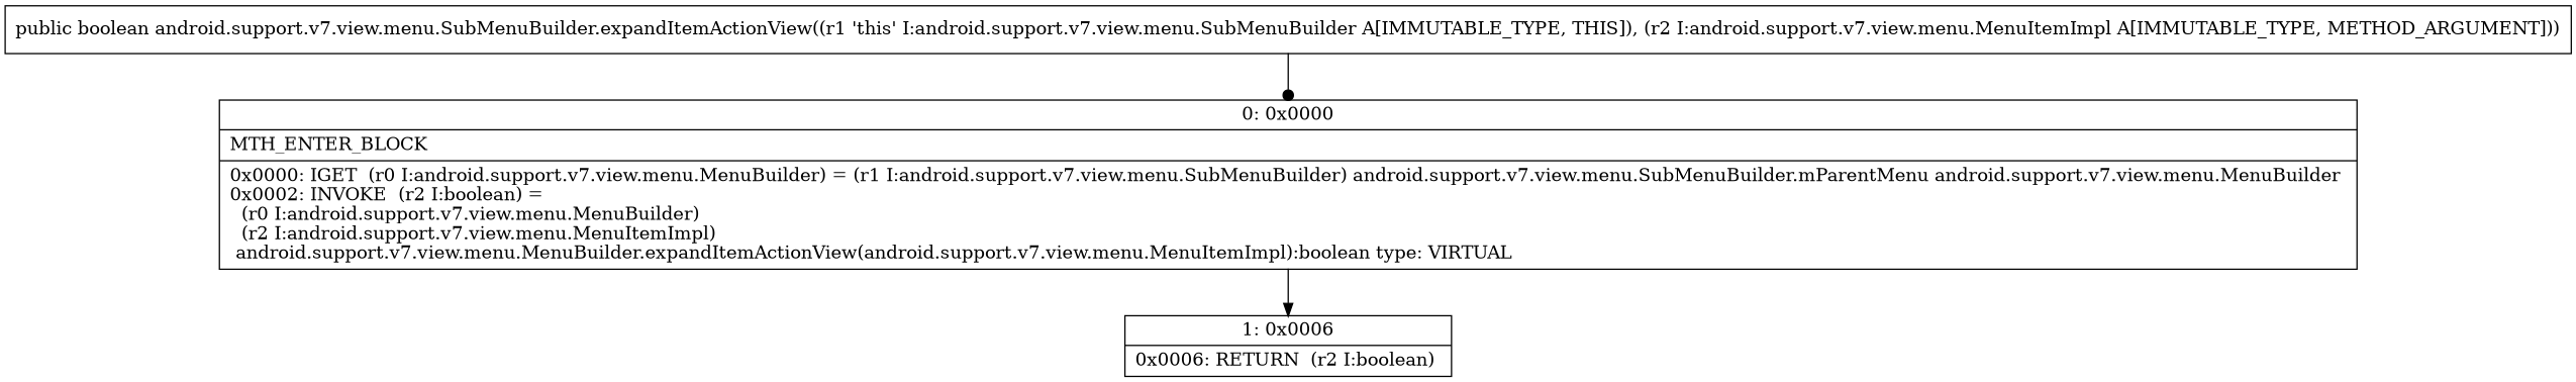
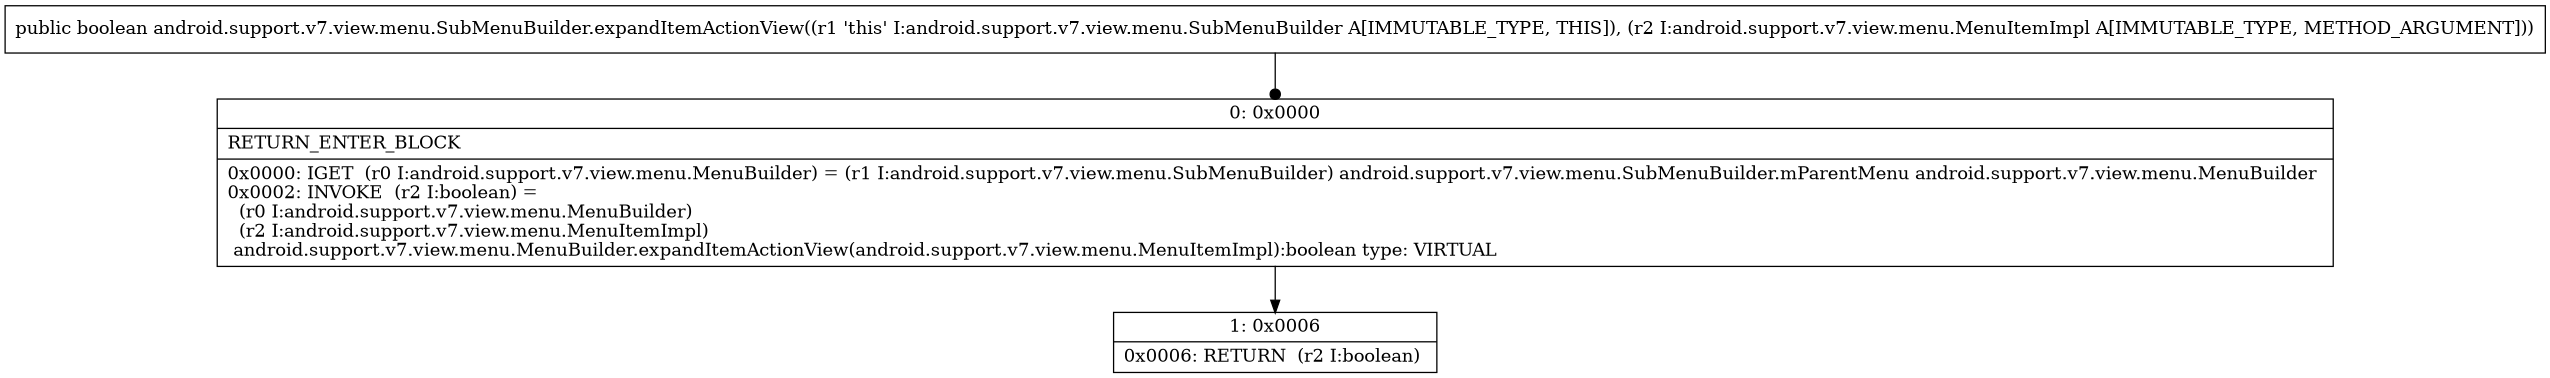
  digraph {
    node [shape=record]
-   n1 [label="{0\:\ 0x0000|MTH_ENTER_BLOCK\l|0x0000: IGET  (r0 I:android.support.v7.view.menu.MenuBuilder) = (r1 I:android.support.v7.view.menu.SubMenuBuilder) android.support.v7.view.menu.SubMenuBuilder.mParentMenu android.support.v7.view.menu.MenuBuilder \l0x0002: INVOKE  (r2 I:boolean) = \l  (r0 I:android.support.v7.view.menu.MenuBuilder)\l  (r2 I:android.support.v7.view.menu.MenuItemImpl)\l android.support.v7.view.menu.MenuBuilder.expandItemActionView(android.support.v7.view.menu.MenuItemImpl):boolean type: VIRTUAL \l}"]
+   n1 [label="{0\:\ 0x0000|RETURN_ENTER_BLOCK\l|0x0000: IGET  (r0 I:android.support.v7.view.menu.MenuBuilder) = (r1 I:android.support.v7.view.menu.SubMenuBuilder) android.support.v7.view.menu.SubMenuBuilder.mParentMenu android.support.v7.view.menu.MenuBuilder \l0x0002: INVOKE  (r2 I:boolean) = \l  (r0 I:android.support.v7.view.menu.MenuBuilder)\l  (r2 I:android.support.v7.view.menu.MenuItemImpl)\l android.support.v7.view.menu.MenuBuilder.expandItemActionView(android.support.v7.view.menu.MenuItemImpl):boolean type: VIRTUAL \l}"]
    n2 [label="{1\:\ 0x0006|0x0006: RETURN  (r2 I:boolean) \l}"]
    n3 [label="{public boolean android.support.v7.view.menu.SubMenuBuilder.expandItemActionView((r1 'this' I:android.support.v7.view.menu.SubMenuBuilder A[IMMUTABLE_TYPE, THIS]), (r2 I:android.support.v7.view.menu.MenuItemImpl A[IMMUTABLE_TYPE, METHOD_ARGUMENT])) }"]
    n1 -> n2 [arrowhead=normal]
    n3 -> n1 [arrowhead=dot]
  }
